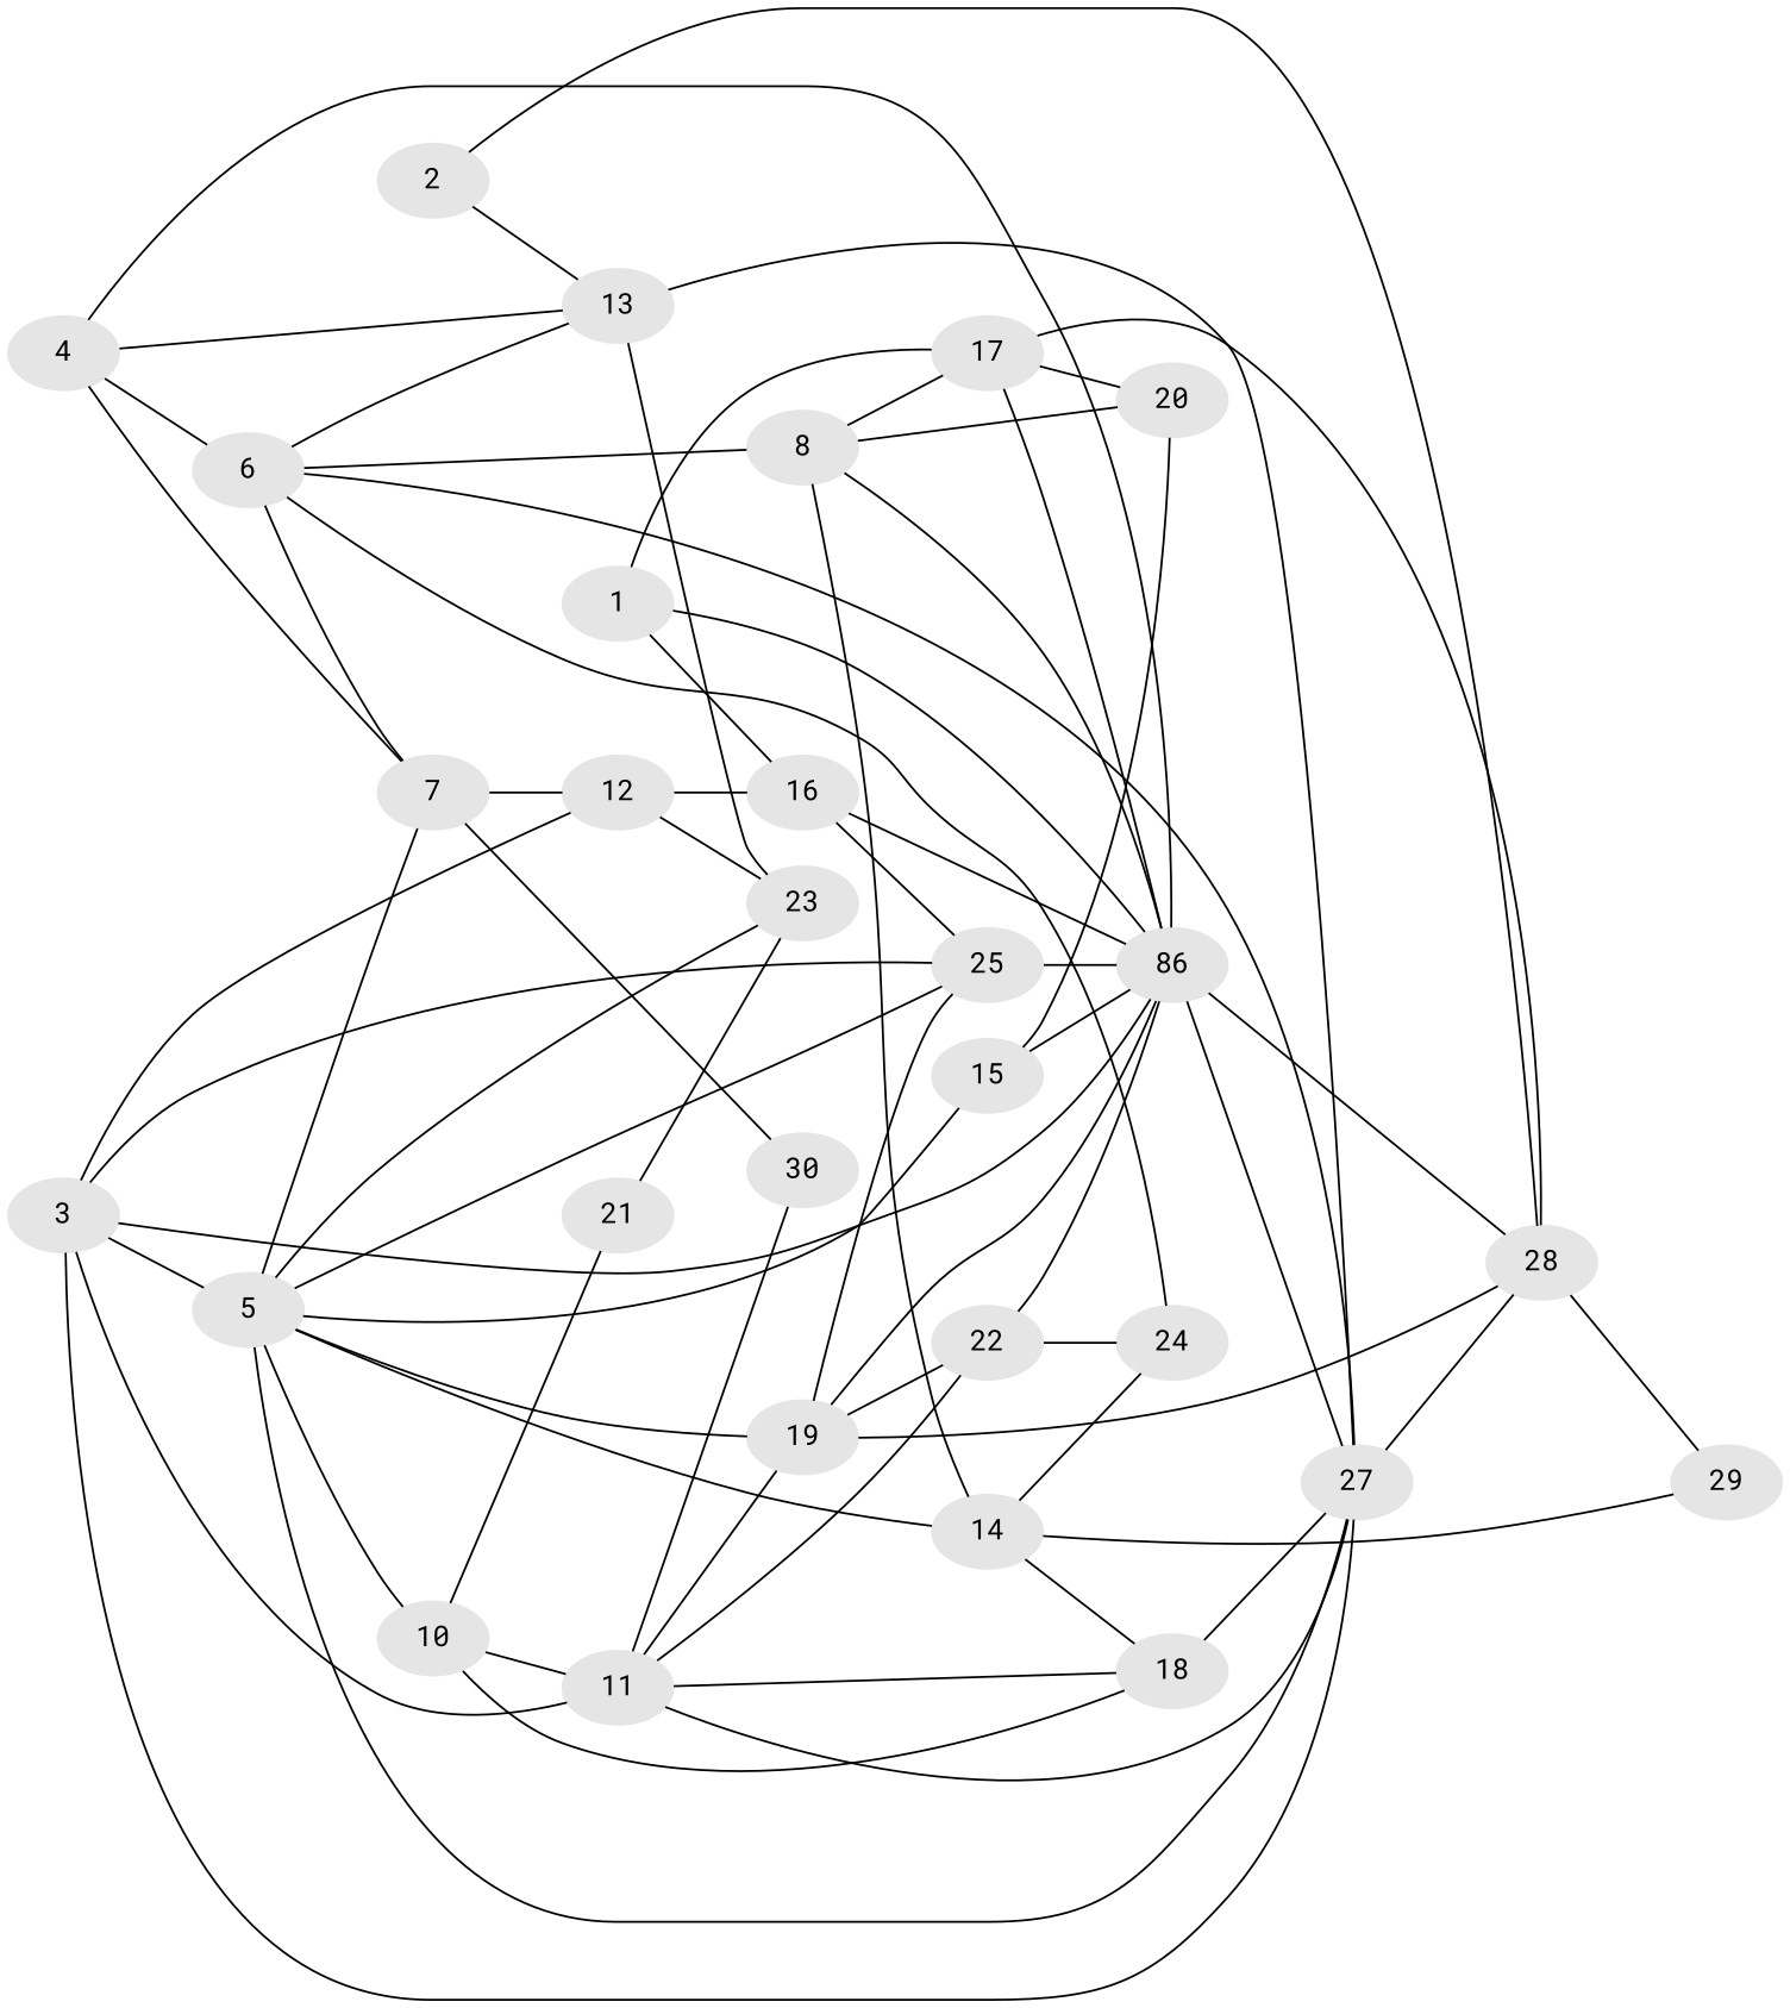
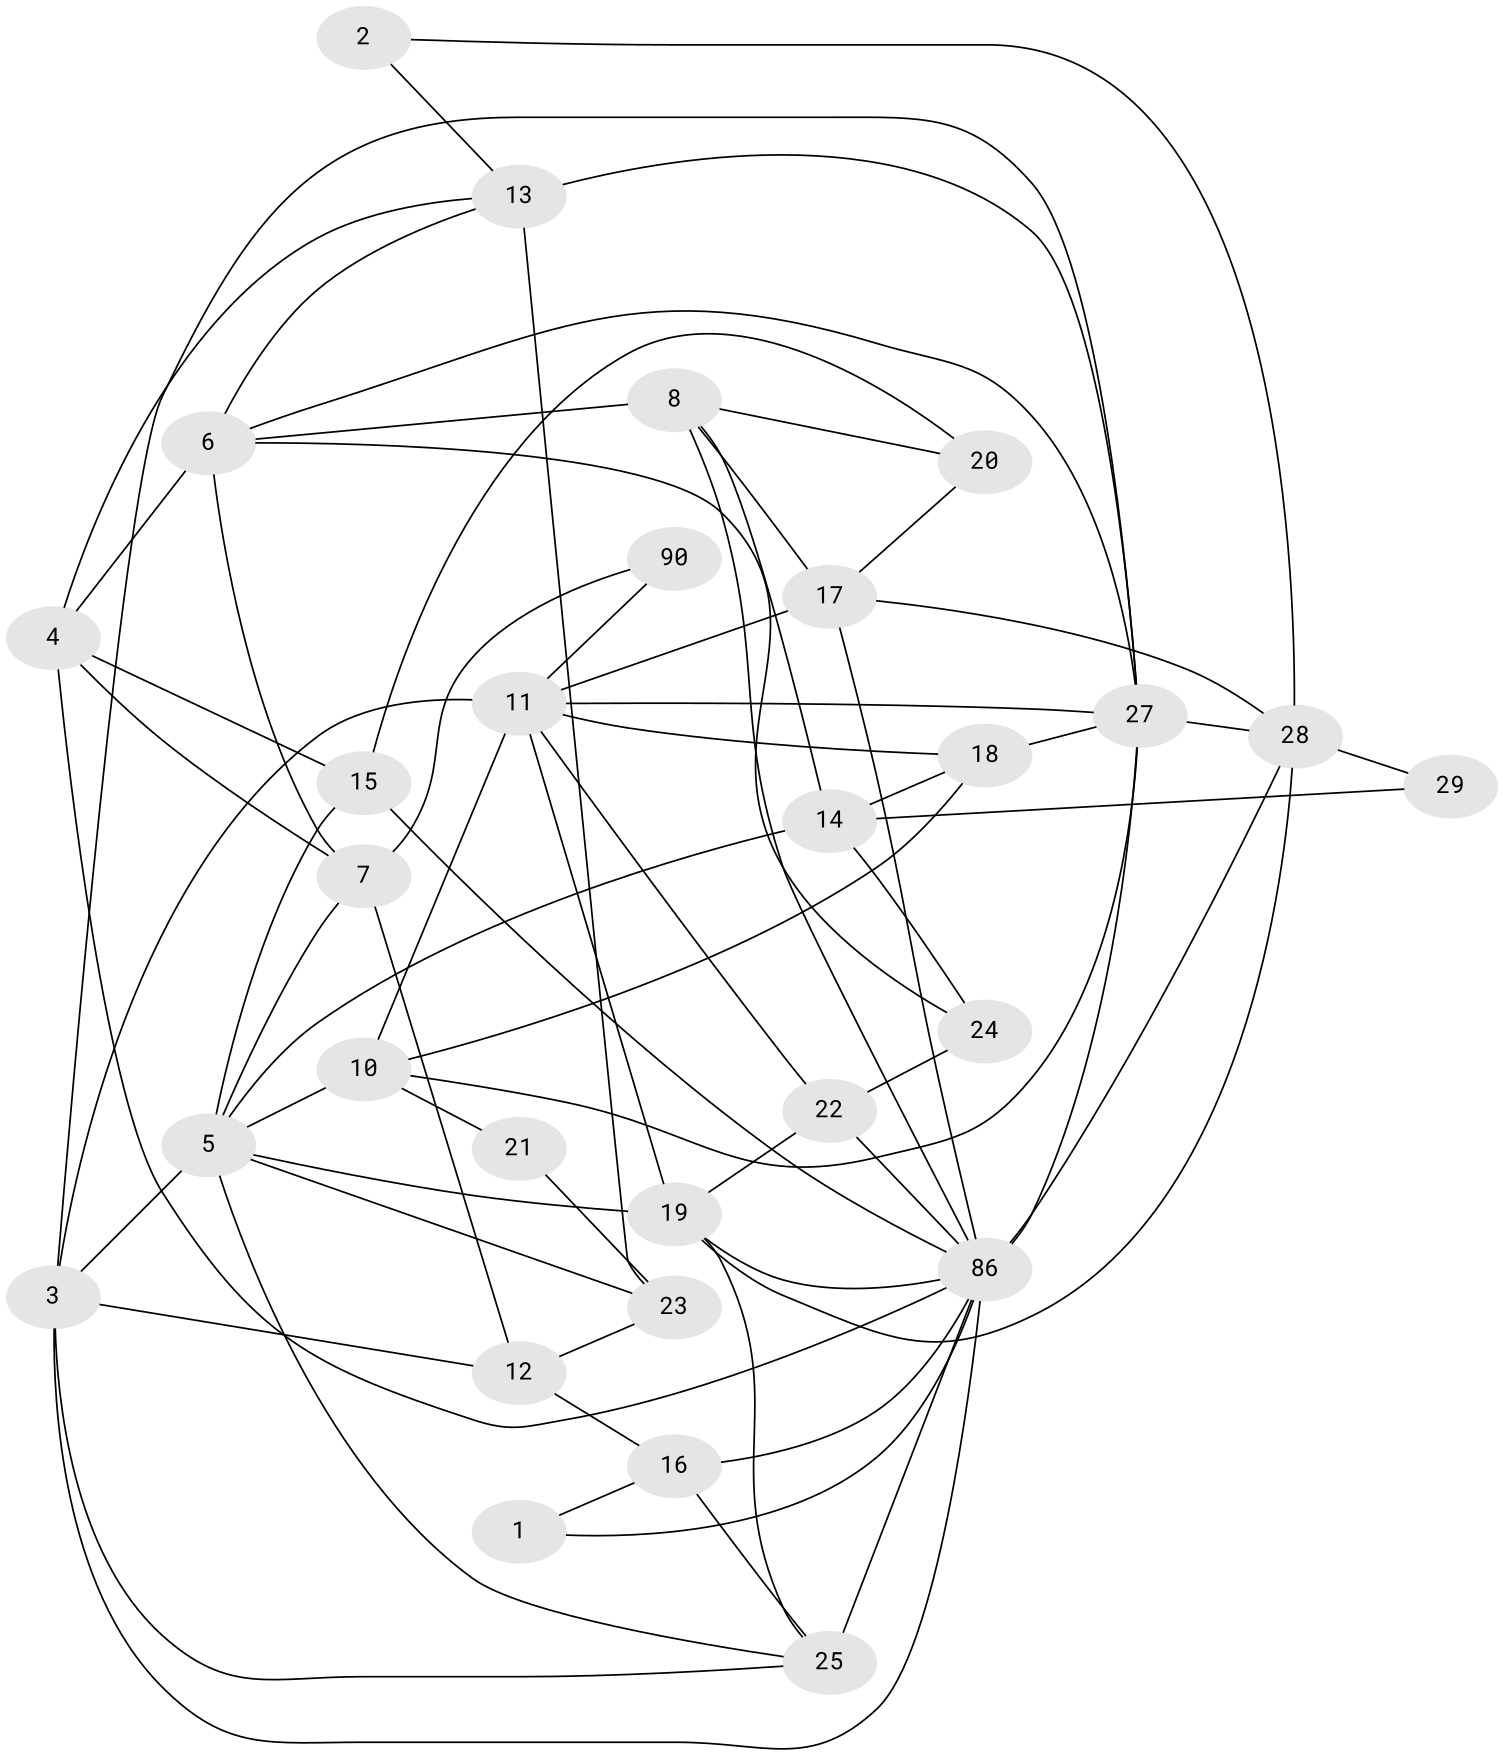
  graph {
    fontname="Roboto Mono"
    rankdir=LR
    node [color=gray90 fontname="Roboto Mono" style=filled]
    edge [fontname="Roboto Mono" weight=1.0]
    1
    16
    17
    n4 [label=86]
    25
    28
    20
    27
    2
    13
    23
    29
    3
    5
    11
    12
    7
    15
    10
    14
    19
-   30
+   30 [label=90]
    18
    22
    4
    6
    8
    24
    21
    1 -- 16
-   1 -- 17
+   11 -- 17
    1 -- n4
    16 -- n4
    16 -- 25 [weight=2.0]
    17 -- n4 [weight=2.0]
    17 -- 28
    17 -- 20 [weight=2.0]
    n4 -- 28
    n4 -- 27 [weight=2.0]
    25 -- n4 [weight=3.0]
    28 -- 29
    27 -- 28
    2 -- 28
    2 -- 13
    13 -- 27
    13 -- 23 [weight=2.0]
    3 -- n4
    3 -- 25
    3 -- 27
    3 -- 5
    3 -- 11 [weight=2.0]
    3 -- 12 [weight=2.0]
    5 -- 25 [weight=2.0]
-   5 -- 27
+   10 -- 27
    5 -- 23
    5 -- 7
    5 -- 15
    5 -- 10 [weight=2.0]
    5 -- 14
    5 -- 19
    11 -- 27 [weight=2.0]
    11 -- 19
    11 -- 30
    11 -- 18
    11 -- 22
    12 -- 16
    12 -- 23
    7 -- 12
    7 -- 30
    15 -- n4
    15 -- 20
    10 -- 11
    10 -- 18 [weight=2.0]
    10 -- 21
    14 -- 29
    14 -- 18
    14 -- 24
    19 -- n4
    19 -- 25
    19 -- 28
    19 -- 22
    18 -- 27
    22 -- n4
    22 -- 24
    4 -- n4
    4 -- 13
    4 -- 7
+   4 -- 15
    4 -- 6
    6 -- 27
    6 -- 13
    6 -- 7
    6 -- 8
    6 -- 24
    8 -- 17
    8 -- n4 [weight=2.0]
    8 -- 20
    8 -- 14
    21 -- 23
  }
